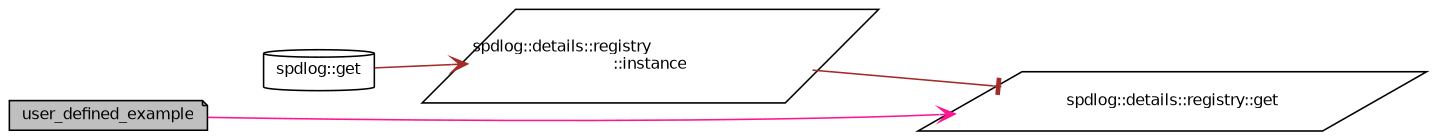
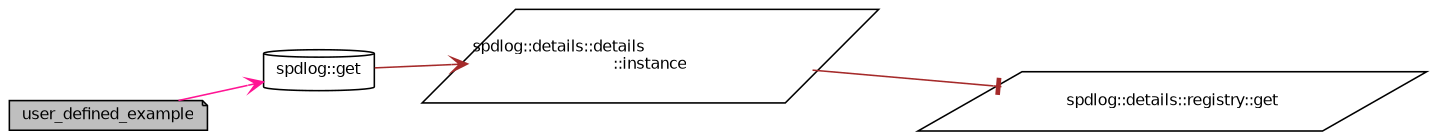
  digraph {
    rankdir=LR
    node [color=black fillcolor=white fontname=Helvetica fontsize=10 shape=parallelogram style=filled]
    edge [arrowhead=vee color=brown fontname=Helvetica fontsize=10 labelfontname=Helvetica labelfontsize=10 style=solid]
    n1 [fillcolor=grey75 fontcolor=black height=0.2 label=user_defined_example shape=note width=0.4]
    n2 [height=0.2 label="spdlog::get" shape=cylinder width=0.4]
-   n3 [height=0.2 label="spdlog::details::registry\l::instance" width=0.4]
+   n3 [height=0.2 label="spdlog::details::details\l::instance" width=0.4]
    n4 [height=0.2 label="spdlog::details::registry::get" width=0.4]
-   n1 -> n4 [color=deeppink]
+   n1 -> n2 [color=deeppink]
    n2 -> n3
    n3 -> n4 [arrowhead=tee]
  }
